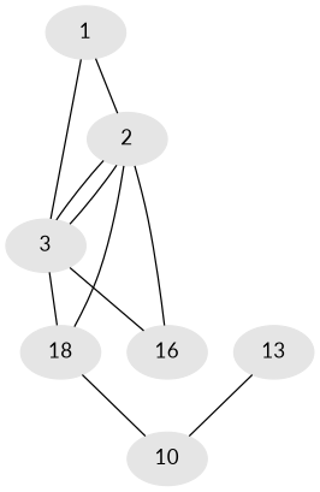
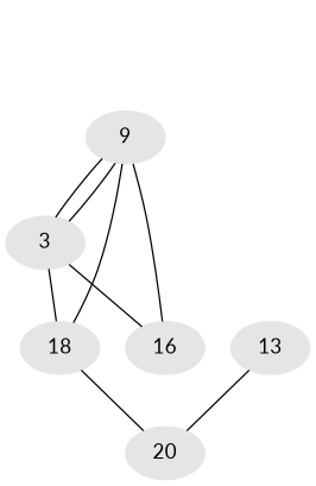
  graph {
    fontname=Lato
    node [color=gray90 fontname=Lato style=filled]
    edge [fontname=Lato]
-   1 [super="+5"]
-   2 [super="+6+12+15+17"]
+   2 [super="+6+12+15+17" label=9]
    3 [super="+4+7+8+9+10+14"]
    16 [super="+17+19"]
    18
-   20 [label=10]
+   20
    13 [super="+7"]
-   1 -- 2
-   1 -- 3
    2 -- 3
    2 -- 3
    2 -- 16
    2 -- 18
    3 -- 16
    3 -- 18
    18 -- 20
    13 -- 20
  }
